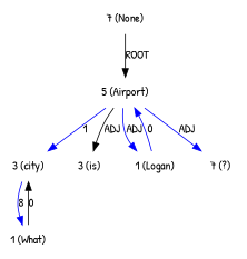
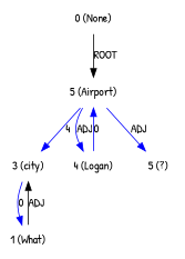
  digraph {
    fontname="Patrick Hand"
    node [fontname="Patrick Hand" shape=plaintext]
    edge [dir=forward fontname="Patrick Hand" color=blue]
-   n1 [label="7 (None)"]
+   n1 [label="0 (None)"]
    n2 [label="5 (Airport)"]
    n3 [label="3 (city)"]
-   n4 [label="3 (is)"]
-   n5 [label="1 (Logan)"]
-   n6 [label="7 (?)"]
+   n5 [label="4 (Logan)"]
+   n6 [label="5 (?)"]
    n7 [label="1 (What)"]
    n1 -> n2 [label=ROOT color=""]
-   n2 -> n3 [label=1]
-   n2 -> n4 [label=ADJ color=""]
+   n2 -> n3 [label=4]
    n2 -> n5 [label=ADJ]
    n2 -> n6 [label=ADJ]
-   n3 -> n7 [label=8]
+   n3 -> n7 [label=0]
    n5 -> n2 [label=0]
-   n7 -> n3 [label=0 color=""]
+   n7 -> n3 [label=ADJ color=""]
  }
